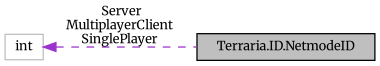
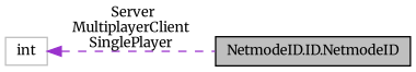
  digraph {
    rankdir=LR
    fontname=Merriweather
    node [fontname=Merriweather fontsize=10 shape=record style=filled]
-   n1 [color=black fillcolor=grey75 fontcolor=black height=0.2 label="Terraria.ID.NetmodeID" width=0.4]
+   n1 [color=black fillcolor=grey75 fontcolor=black height=0.2 label="NetmodeID.ID.NetmodeID" width=0.4]
    n2 [color=grey75 fillcolor=white height=0.2 label=int width=0.4]
    n2 -> n1 [color=darkorchid3 dir=back fontname=Merriweather fontsize=10 label=" Server\nMultiplayerClient\nSinglePlayer" labelfontname=Helvetica labelfontsize=10 style=dashed]
  }
